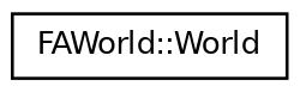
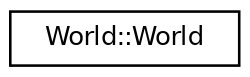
  digraph {
    rankdir=LR
-   n1 [color=black fillcolor=white fontname=Helvetica fontsize=10 height=0.2 label="FAWorld::World" shape=record style=filled width=0.4]
+   n1 [color=black fillcolor=white fontname=Helvetica fontsize=10 height=0.2 label="World::World" shape=record style=filled width=0.4]
  }
